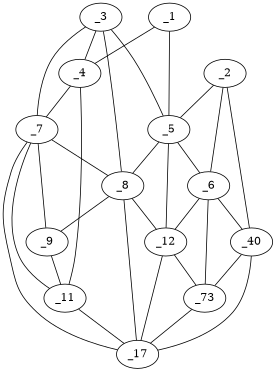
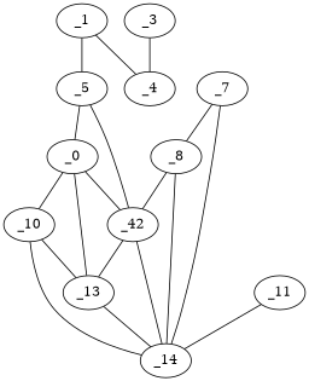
  graph {
    node [y=45]
    edge [valence=1]
    _1 [x=41 y=89]
    _5 [x=56]
    _4 [x=55 y=102]
-   _2 [x=50 y=2]
-   _6 [x=62 y=38]
-   _10 [x=96 y=14 label=_40]
+   _6 [x=62 y=38 label=_0]
+   _10 [x=96 y=14]
    _8 [x=90 y=90]
-   _12 [x=99]
+   _12 [x=99 label=_42]
    _3 [x=51 y=94]
    _7 [x=65 y=102]
    _11 [x=97 y=109]
-   _13 [x=100 y=31 label=_73]
-   _14 [x=108 y=41 label=_17]
-   _9 [x=93 y=95]
+   _13 [x=100 y=31]
+   _14 [x=108 y=41]
    _1 -- _5 [valence=2]
    _1 -- _4
    _5 -- _6 [valence=2]
-   _5 -- _8 [valence=2]
    _5 -- _12
-   _4 -- _7
-   _4 -- _11
-   _2 -- _5 [valence=2]
-   _2 -- _6 [valence=2]
-   _2 -- _10
    _6 -- _10
    _6 -- _12 [valence=2]
    _6 -- _13 [valence=2]
    _10 -- _13 [valence=2]
    _10 -- _14
    _8 -- _12 [valence=2]
    _8 -- _14
-   _8 -- _9 [valence=2]
    _12 -- _13
    _12 -- _14
-   _3 -- _5 [valence=2]
    _3 -- _4 [valence=2]
-   _3 -- _8
-   _3 -- _7 [valence=2]
    _7 -- _8 [valence=2]
-   _7 -- _11
    _7 -- _14 [valence=2]
-   _7 -- _9
    _11 -- _14
    _13 -- _14
-   _9 -- _11
  }
